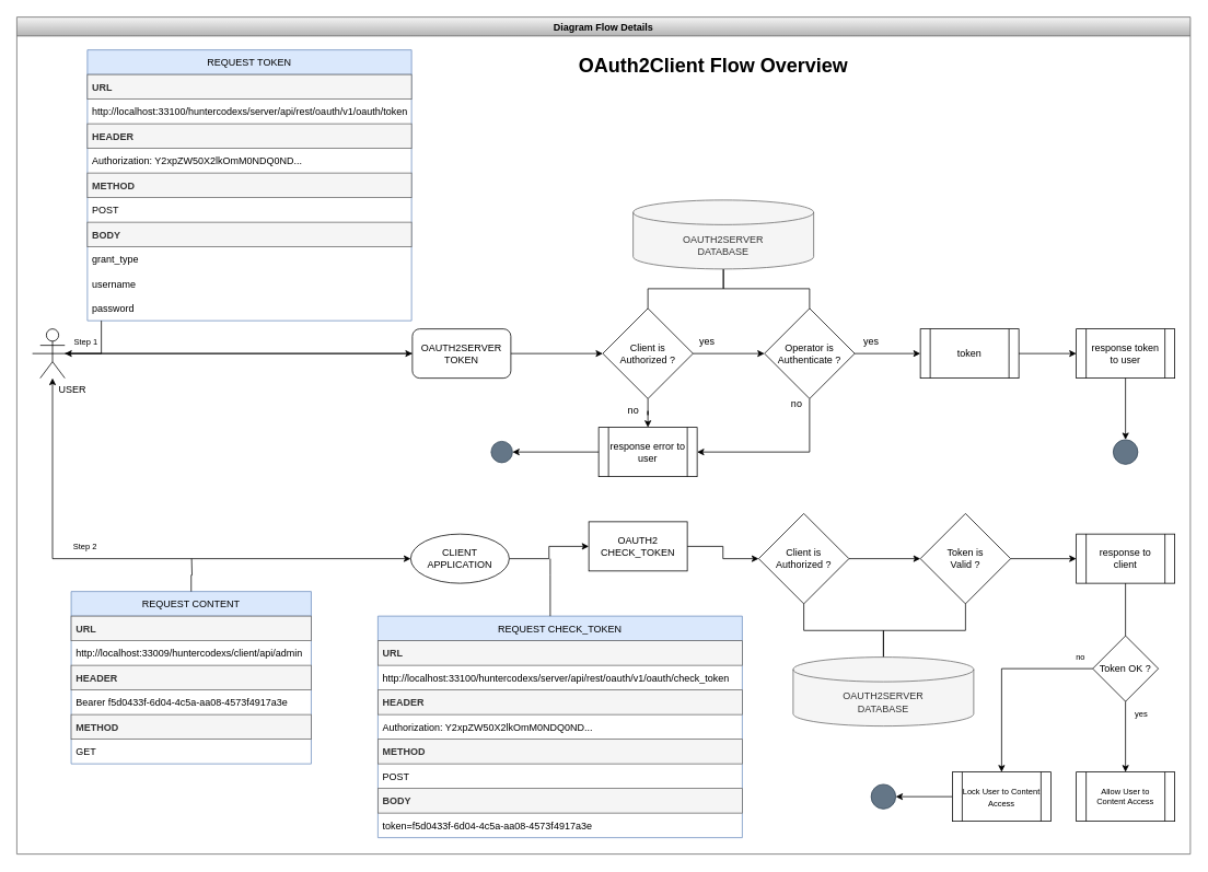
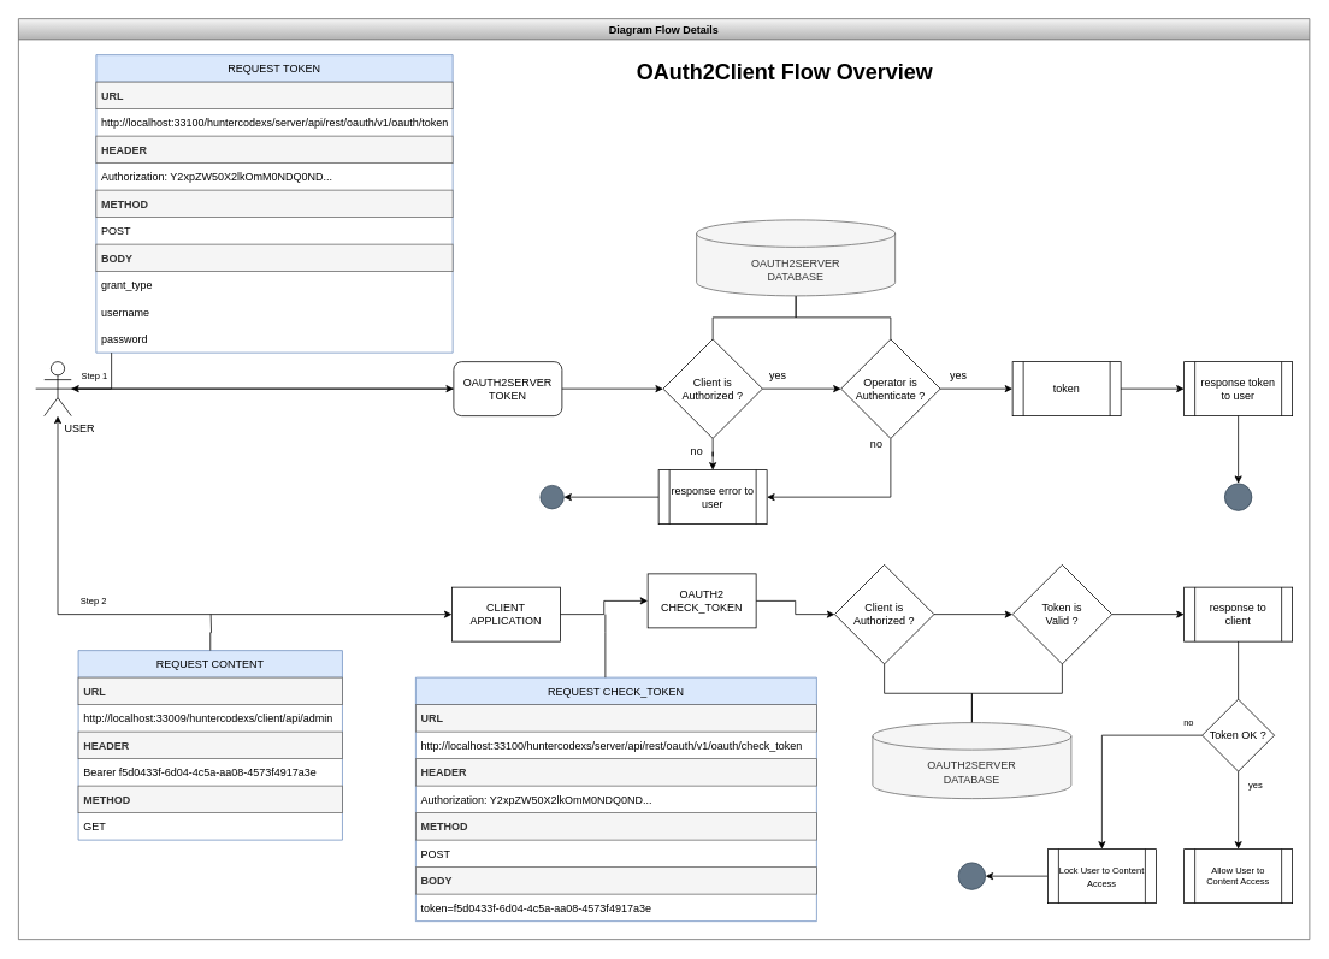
  <mxCell id="0" />
  <mxCell id="1" parent="0" />
  <mxCell id="2" value="Diagram Flow Details" style="swimlane;fillColor=#f5f5f5;gradientColor=#b3b3b3;strokeColor=#666666;" parent="1" vertex="1"><mxGeometry x="20" y="20" width="1430" height="1020" as="geometry" /></mxCell>
  <mxCell id="3" style="edgeStyle=orthogonalEdgeStyle;rounded=0;orthogonalLoop=1;jettySize=auto;html=1;entryX=0;entryY=0.5;entryDx=0;entryDy=0;fontSize=10;" edge="1" parent="2" source="5" target="10"><mxGeometry relative="1" as="geometry" /></mxCell>
  <mxCell id="4" style="edgeStyle=orthogonalEdgeStyle;rounded=0;orthogonalLoop=1;jettySize=auto;html=1;entryX=0;entryY=0.5;entryDx=0;entryDy=0;fontSize=10;startArrow=classic;startFill=1;endArrow=classic;endFill=1;" edge="1" parent="2" source="5" target="52"><mxGeometry relative="1" as="geometry"><Array as="points"><mxPoint x="43" y="660" /></Array></mxGeometry></mxCell>
  <mxCell id="5" value="&amp;nbsp;&amp;nbsp;&amp;nbsp;&amp;nbsp;&amp;nbsp;&amp;nbsp;&amp;nbsp;&amp;nbsp;&amp;nbsp;&amp;nbsp;&amp;nbsp;&amp;nbsp;&amp;nbsp; USER" style="shape=umlActor;verticalLabelPosition=bottom;verticalAlign=top;html=1;outlineConnect=0;" parent="2" vertex="1"><mxGeometry x="28.5" y="380" width="30" height="60" as="geometry" /></mxCell>
  <mxCell id="6" value="response to client" style="shape=process;whiteSpace=wrap;html=1;backgroundOutline=1;" parent="2" vertex="1"><mxGeometry x="1291" y="630" width="120" height="60" as="geometry" /></mxCell>
  <mxCell id="7" style="edgeStyle=orthogonalEdgeStyle;rounded=0;orthogonalLoop=1;jettySize=auto;html=1;fontColor=#000000;" parent="2" source="8" target="18" edge="1"><mxGeometry relative="1" as="geometry" /></mxCell>
  <mxCell id="8" value="&lt;div&gt;OAUTH2&lt;/div&gt;&lt;div&gt;CHECK_TOKEN&lt;br&gt;&lt;/div&gt;" style="whiteSpace=wrap;html=1;rounded=0;" parent="2" vertex="1"><mxGeometry x="697" y="615" width="120" height="60" as="geometry" /></mxCell>
  <mxCell id="9" style="edgeStyle=orthogonalEdgeStyle;rounded=0;orthogonalLoop=1;jettySize=auto;html=1;fontSize=10;" edge="1" parent="2" source="10" target="5"><mxGeometry relative="1" as="geometry" /></mxCell>
  <mxCell id="10" value="&lt;div&gt;OAUTH2SERVER&lt;/div&gt;&lt;div&gt;TOKEN&lt;br&gt;&lt;/div&gt;" style="whiteSpace=wrap;html=1;rounded=1;" parent="2" vertex="1"><mxGeometry x="482" y="380" width="120" height="60" as="geometry" /></mxCell>
  <mxCell id="11" value="token" style="shape=process;whiteSpace=wrap;html=1;backgroundOutline=1;" parent="2" vertex="1"><mxGeometry x="1101" y="380" width="120" height="60" as="geometry" /></mxCell>
  <mxCell id="12" value="no" style="text;html=1;align=center;verticalAlign=middle;resizable=0;points=[];autosize=1;strokeColor=none;fillColor=none;fontColor=#000000;" parent="2" vertex="1"><mxGeometry x="731" y="465" width="40" height="30" as="geometry" /></mxCell>
  <mxCell id="13" value="response error to user" style="shape=process;whiteSpace=wrap;html=1;backgroundOutline=1;" parent="2" vertex="1"><mxGeometry x="709" y="500" width="120" height="60" as="geometry" /></mxCell>
  <mxCell id="14" value="yes" style="text;html=1;align=center;verticalAlign=middle;resizable=0;points=[];autosize=1;strokeColor=none;fillColor=none;fontColor=#000000;" parent="2" vertex="1"><mxGeometry x="821" y="380" width="40" height="30" as="geometry" /></mxCell>
  <mxCell id="15" style="edgeStyle=orthogonalEdgeStyle;rounded=0;orthogonalLoop=1;jettySize=auto;html=1;entryX=1;entryY=0.5;entryDx=0;entryDy=0;fontColor=#000000;exitX=0.5;exitY=1;exitDx=0;exitDy=0;" parent="2" source="17" target="13" edge="1"><mxGeometry relative="1" as="geometry"><mxPoint x="986" y="470" as="sourcePoint" /></mxGeometry></mxCell>
  <mxCell id="16" style="edgeStyle=orthogonalEdgeStyle;rounded=0;orthogonalLoop=1;jettySize=auto;html=1;fontColor=#000000;" parent="2" source="17" target="11" edge="1"><mxGeometry relative="1" as="geometry" /></mxCell>
  <mxCell id="17" value="Operator is&lt;div&gt;Authenticate ?&lt;/div&gt;" style="rhombus;whiteSpace=wrap;html=1;rounded=0;" parent="2" vertex="1"><mxGeometry x="911" y="355" width="110" height="110" as="geometry" /></mxCell>
  <mxCell id="18" value="&lt;div&gt;Client is&lt;/div&gt;&lt;div&gt;Authorized ?&lt;/div&gt;" style="rhombus;whiteSpace=wrap;html=1;rounded=0;" parent="2" vertex="1"><mxGeometry x="904" y="605" width="110" height="110" as="geometry" /></mxCell>
  <mxCell id="19" value="no" style="text;html=1;align=center;verticalAlign=middle;resizable=0;points=[];autosize=1;strokeColor=none;fillColor=none;fontColor=#000000;" parent="2" vertex="1"><mxGeometry x="930" y="457" width="40" height="30" as="geometry" /></mxCell>
  <mxCell id="20" style="edgeStyle=orthogonalEdgeStyle;rounded=0;orthogonalLoop=1;jettySize=auto;html=1;fontColor=#000000;" parent="2" source="21" target="6" edge="1"><mxGeometry relative="1" as="geometry" /></mxCell>
  <mxCell id="21" value="&lt;div&gt;Token is &lt;br&gt;&lt;/div&gt;&lt;div&gt;Valid ?&lt;br&gt;&lt;/div&gt;" style="rhombus;whiteSpace=wrap;html=1;rounded=0;" parent="2" vertex="1"><mxGeometry x="1101" y="605" width="110" height="110" as="geometry" /></mxCell>
  <mxCell id="22" value="" style="edgeStyle=orthogonalEdgeStyle;rounded=0;orthogonalLoop=1;jettySize=auto;html=1;fontColor=#000000;" parent="2" source="18" target="21" edge="1"><mxGeometry relative="1" as="geometry" /></mxCell>
  <mxCell id="23" value="" style="ellipse;whiteSpace=wrap;html=1;aspect=fixed;labelBackgroundColor=none;fontColor=#ffffff;fillColor=#647687;strokeColor=#314354;" parent="2" vertex="1"><mxGeometry x="578" y="517" width="26" height="26" as="geometry" /></mxCell>
  <mxCell id="24" style="edgeStyle=orthogonalEdgeStyle;rounded=0;orthogonalLoop=1;jettySize=auto;html=1;fontColor=#000000;" parent="2" source="13" target="23" edge="1"><mxGeometry relative="1" as="geometry"><mxPoint x="561" y="530" as="targetPoint" /></mxGeometry></mxCell>
  <mxCell id="25" value="response token to user" style="shape=process;whiteSpace=wrap;html=1;backgroundOutline=1;" parent="2" vertex="1"><mxGeometry x="1291" y="380" width="120" height="60" as="geometry" /></mxCell>
  <mxCell id="26" value="" style="edgeStyle=orthogonalEdgeStyle;rounded=0;orthogonalLoop=1;jettySize=auto;html=1;fontColor=#000000;" parent="2" source="11" target="25" edge="1"><mxGeometry relative="1" as="geometry" /></mxCell>
  <mxCell id="27" value="" style="ellipse;whiteSpace=wrap;html=1;aspect=fixed;labelBackgroundColor=none;fontColor=#ffffff;fillColor=#647687;strokeColor=#314354;" parent="2" vertex="1"><mxGeometry x="1336" y="515" width="30" height="30" as="geometry" /></mxCell>
  <mxCell id="28" style="edgeStyle=orthogonalEdgeStyle;rounded=0;orthogonalLoop=1;jettySize=auto;html=1;fontColor=#000000;" parent="2" source="25" target="27" edge="1"><mxGeometry relative="1" as="geometry" /></mxCell>
  <mxCell id="29" style="edgeStyle=orthogonalEdgeStyle;rounded=0;orthogonalLoop=1;jettySize=auto;html=1;fontColor=#000000;endArrow=none;endFill=0;" parent="2" source="31" target="18" edge="1"><mxGeometry relative="1" as="geometry" /></mxCell>
  <mxCell id="30" style="edgeStyle=orthogonalEdgeStyle;rounded=0;orthogonalLoop=1;jettySize=auto;html=1;fontColor=#000000;endArrow=none;endFill=0;" parent="2" source="31" target="21" edge="1"><mxGeometry relative="1" as="geometry" /></mxCell>
  <mxCell id="31" value="&lt;div&gt;OAUTH2SERVER&lt;/div&gt;&lt;div&gt;DATABASE&lt;br&gt;&lt;/div&gt;" style="shape=cylinder3;whiteSpace=wrap;html=1;boundedLbl=1;backgroundOutline=1;size=15;labelBackgroundColor=none;fillColor=#f5f5f5;strokeColor=#666666;fontColor=#333333;" parent="2" vertex="1"><mxGeometry x="946" y="780" width="220" height="84" as="geometry" /></mxCell>
  <mxCell id="32" style="edgeStyle=orthogonalEdgeStyle;rounded=0;orthogonalLoop=1;jettySize=auto;html=1;fontColor=#000000;endArrow=none;endFill=0;" parent="2" source="34" target="17" edge="1"><mxGeometry relative="1" as="geometry" /></mxCell>
  <mxCell id="33" style="edgeStyle=orthogonalEdgeStyle;rounded=0;orthogonalLoop=1;jettySize=auto;html=1;endArrow=none;endFill=0;" parent="2" source="34" target="35" edge="1"><mxGeometry relative="1" as="geometry" /></mxCell>
  <mxCell id="34" value="&lt;div&gt;OAUTH2SERVER&lt;/div&gt;&lt;div&gt;DATABASE&lt;br&gt;&lt;/div&gt;" style="shape=cylinder3;whiteSpace=wrap;html=1;boundedLbl=1;backgroundOutline=1;size=15;labelBackgroundColor=none;fillColor=#f5f5f5;strokeColor=#666666;fontColor=#333333;" parent="2" vertex="1"><mxGeometry x="751" y="223" width="220" height="84" as="geometry" /></mxCell>
  <mxCell id="35" value="&lt;div&gt;Client is&lt;/div&gt;&lt;div&gt;Authorized ?&lt;/div&gt;" style="rhombus;whiteSpace=wrap;html=1;rounded=0;" parent="2" vertex="1"><mxGeometry x="714" y="355" width="110" height="110" as="geometry" /></mxCell>
  <mxCell id="36" style="edgeStyle=orthogonalEdgeStyle;rounded=0;orthogonalLoop=1;jettySize=auto;html=1;fontColor=#000000;" parent="2" source="35" target="13" edge="1"><mxGeometry relative="1" as="geometry" /></mxCell>
  <mxCell id="37" value="" style="edgeStyle=orthogonalEdgeStyle;rounded=0;orthogonalLoop=1;jettySize=auto;html=1;fontColor=#000000;" parent="2" source="35" target="17" edge="1"><mxGeometry relative="1" as="geometry" /></mxCell>
  <mxCell id="38" value="" style="edgeStyle=orthogonalEdgeStyle;rounded=0;orthogonalLoop=1;jettySize=auto;html=1;fontColor=#000000;" parent="2" source="10" target="35" edge="1"><mxGeometry relative="1" as="geometry" /></mxCell>
  <mxCell id="39" value="yes" style="text;html=1;align=center;verticalAlign=middle;resizable=0;points=[];autosize=1;strokeColor=none;fillColor=none;fontColor=#000000;" parent="2" vertex="1"><mxGeometry x="1021" y="380" width="40" height="30" as="geometry" /></mxCell>
  <mxCell id="40" value="REQUEST TOKEN" style="swimlane;fontStyle=0;childLayout=stackLayout;horizontal=1;startSize=30;horizontalStack=0;resizeParent=1;resizeParentMax=0;resizeLast=0;collapsible=1;marginBottom=0;labelBackgroundColor=none;fillColor=#dae8fc;strokeColor=#6c8ebf;" parent="2" vertex="1"><mxGeometry x="86" y="40" width="395" height="330" as="geometry" /></mxCell>
  <mxCell id="41" value="URL" style="text;align=left;verticalAlign=middle;spacingLeft=4;spacingRight=4;overflow=hidden;points=[[0,0.5],[1,0.5]];portConstraint=eastwest;rotatable=0;labelBackgroundColor=none;fontStyle=1;fillColor=#f5f5f5;fontColor=#333333;strokeColor=#666666;" parent="40" vertex="1"><mxGeometry y="30" width="395" height="30" as="geometry" /></mxCell>
  <mxCell id="42" value="http://localhost:33100/huntercodexs/server/api/rest/oauth/v1/oauth/token" style="text;align=left;verticalAlign=middle;spacingLeft=4;spacingRight=4;overflow=hidden;points=[[0,0.5],[1,0.5]];portConstraint=eastwest;rotatable=0;labelBackgroundColor=none;fontStyle=0;" parent="40" vertex="1"><mxGeometry y="60" width="395" height="30" as="geometry" /></mxCell>
  <mxCell id="43" value="HEADER" style="text;align=left;verticalAlign=middle;spacingLeft=4;spacingRight=4;overflow=hidden;points=[[0,0.5],[1,0.5]];portConstraint=eastwest;rotatable=0;labelBackgroundColor=none;fontStyle=1;fillColor=#f5f5f5;fontColor=#333333;strokeColor=#666666;" parent="40" vertex="1"><mxGeometry y="90" width="395" height="30" as="geometry" /></mxCell>
  <mxCell id="44" value="Authorization: Y2xpZW50X2lkOmM0NDQ0ND..." style="text;align=left;verticalAlign=middle;spacingLeft=4;spacingRight=4;overflow=hidden;points=[[0,0.5],[1,0.5]];portConstraint=eastwest;rotatable=0;labelBackgroundColor=none;" parent="40" vertex="1"><mxGeometry y="120" width="395" height="30" as="geometry" /></mxCell>
  <mxCell id="45" value="METHOD" style="text;align=left;verticalAlign=middle;spacingLeft=4;spacingRight=4;overflow=hidden;points=[[0,0.5],[1,0.5]];portConstraint=eastwest;rotatable=0;labelBackgroundColor=none;fontStyle=1;fillColor=#f5f5f5;fontColor=#333333;strokeColor=#666666;" parent="40" vertex="1"><mxGeometry y="150" width="395" height="30" as="geometry" /></mxCell>
  <mxCell id="46" value="POST" style="text;align=left;verticalAlign=middle;spacingLeft=4;spacingRight=4;overflow=hidden;points=[[0,0.5],[1,0.5]];portConstraint=eastwest;rotatable=0;labelBackgroundColor=none;fontStyle=0;" parent="40" vertex="1"><mxGeometry y="180" width="395" height="30" as="geometry" /></mxCell>
  <mxCell id="47" value="BODY" style="text;align=left;verticalAlign=middle;spacingLeft=4;spacingRight=4;overflow=hidden;points=[[0,0.5],[1,0.5]];portConstraint=eastwest;rotatable=0;labelBackgroundColor=none;fontStyle=1;fillColor=#f5f5f5;fontColor=#333333;strokeColor=#666666;" parent="40" vertex="1"><mxGeometry y="210" width="395" height="30" as="geometry" /></mxCell>
  <mxCell id="48" value="grant_type" style="text;align=left;verticalAlign=middle;spacingLeft=4;spacingRight=4;overflow=hidden;points=[[0,0.5],[1,0.5]];portConstraint=eastwest;rotatable=0;labelBackgroundColor=none;fontStyle=0" parent="40" vertex="1"><mxGeometry y="240" width="395" height="30" as="geometry" /></mxCell>
  <mxCell id="49" value="username" style="text;align=left;verticalAlign=middle;spacingLeft=4;spacingRight=4;overflow=hidden;points=[[0,0.5],[1,0.5]];portConstraint=eastwest;rotatable=0;labelBackgroundColor=none;fontStyle=0" parent="40" vertex="1"><mxGeometry y="270" width="395" height="30" as="geometry" /></mxCell>
  <mxCell id="50" value="password" style="text;align=left;verticalAlign=middle;spacingLeft=4;spacingRight=4;overflow=hidden;points=[[0,0.5],[1,0.5]];portConstraint=eastwest;rotatable=0;labelBackgroundColor=none;fontStyle=0" parent="40" vertex="1"><mxGeometry y="300" width="395" height="30" as="geometry" /></mxCell>
  <mxCell id="51" style="edgeStyle=orthogonalEdgeStyle;rounded=0;orthogonalLoop=1;jettySize=auto;html=1;fontSize=10;startArrow=none;startFill=0;endArrow=classic;endFill=1;" edge="1" parent="2" source="52" target="8"><mxGeometry relative="1" as="geometry" /></mxCell>
- <mxCell id="52" value="&lt;div&gt;CLIENT&lt;/div&gt;&lt;div&gt;APPLICATION&lt;br&gt;&lt;/div&gt;" style="ellipse;whiteSpace=wrap;html=1;" parent="2" vertex="1"><mxGeometry x="480" y="630" width="120" height="60" as="geometry" /></mxCell>
+ <mxCell id="52" value="&lt;div&gt;CLIENT&lt;/div&gt;&lt;div&gt;APPLICATION&lt;br&gt;&lt;/div&gt;" style="rounded=0;whiteSpace=wrap;html=1;" parent="2" vertex="1"><mxGeometry x="480" y="630" width="120" height="60" as="geometry" /></mxCell>
  <mxCell id="53" value="REQUEST CONTENT" style="swimlane;fontStyle=0;childLayout=stackLayout;horizontal=1;startSize=30;horizontalStack=0;resizeParent=1;resizeParentMax=0;resizeLast=0;collapsible=1;marginBottom=0;labelBackgroundColor=none;fillColor=#dae8fc;strokeColor=#6c8ebf;" vertex="1" parent="2"><mxGeometry x="66.25" y="700" width="292.5" height="210" as="geometry" /></mxCell>
  <mxCell id="54" value="URL" style="text;align=left;verticalAlign=middle;spacingLeft=4;spacingRight=4;overflow=hidden;points=[[0,0.5],[1,0.5]];portConstraint=eastwest;rotatable=0;labelBackgroundColor=none;fontStyle=1;fillColor=#f5f5f5;fontColor=#333333;strokeColor=#666666;" vertex="1" parent="53"><mxGeometry y="30" width="292.5" height="30" as="geometry" /></mxCell>
  <mxCell id="55" value="http://localhost:33009/huntercodexs/client/api/admin" style="text;align=left;verticalAlign=middle;spacingLeft=4;spacingRight=4;overflow=hidden;points=[[0,0.5],[1,0.5]];portConstraint=eastwest;rotatable=0;labelBackgroundColor=none;fontStyle=0;" vertex="1" parent="53"><mxGeometry y="60" width="292.5" height="30" as="geometry" /></mxCell>
  <mxCell id="56" value="HEADER" style="text;align=left;verticalAlign=middle;spacingLeft=4;spacingRight=4;overflow=hidden;points=[[0,0.5],[1,0.5]];portConstraint=eastwest;rotatable=0;labelBackgroundColor=none;fontStyle=1;fillColor=#f5f5f5;fontColor=#333333;strokeColor=#666666;" vertex="1" parent="53"><mxGeometry y="90" width="292.5" height="30" as="geometry" /></mxCell>
  <mxCell id="57" value="Bearer f5d0433f-6d04-4c5a-aa08-4573f4917a3e" style="text;align=left;verticalAlign=middle;spacingLeft=4;spacingRight=4;overflow=hidden;points=[[0,0.5],[1,0.5]];portConstraint=eastwest;rotatable=0;labelBackgroundColor=none;" vertex="1" parent="53"><mxGeometry y="120" width="292.5" height="30" as="geometry" /></mxCell>
  <mxCell id="58" value="METHOD" style="text;align=left;verticalAlign=middle;spacingLeft=4;spacingRight=4;overflow=hidden;points=[[0,0.5],[1,0.5]];portConstraint=eastwest;rotatable=0;labelBackgroundColor=none;fontStyle=1;fillColor=#f5f5f5;fontColor=#333333;strokeColor=#666666;" vertex="1" parent="53"><mxGeometry y="150" width="292.5" height="30" as="geometry" /></mxCell>
  <mxCell id="59" value="GET" style="text;align=left;verticalAlign=middle;spacingLeft=4;spacingRight=4;overflow=hidden;points=[[0,0.5],[1,0.5]];portConstraint=eastwest;rotatable=0;labelBackgroundColor=none;fontStyle=0;" vertex="1" parent="53"><mxGeometry y="180" width="292.5" height="30" as="geometry" /></mxCell>
  <mxCell id="60" value="Step 1" style="text;html=1;align=center;verticalAlign=middle;resizable=0;points=[];autosize=1;strokeColor=none;fillColor=none;fontSize=10;" vertex="1" parent="2"><mxGeometry x="58.5" y="380" width="50" height="30" as="geometry" /></mxCell>
  <mxCell id="61" value="Step 2" style="text;html=1;align=center;verticalAlign=middle;resizable=0;points=[];autosize=1;strokeColor=none;fillColor=none;fontSize=10;" vertex="1" parent="2"><mxGeometry x="58" y="630" width="50" height="30" as="geometry" /></mxCell>
  <mxCell id="62" value="REQUEST CHECK_TOKEN" style="swimlane;fontStyle=0;childLayout=stackLayout;horizontal=1;startSize=30;horizontalStack=0;resizeParent=1;resizeParentMax=0;resizeLast=0;collapsible=1;marginBottom=0;labelBackgroundColor=none;fillColor=#dae8fc;strokeColor=#6c8ebf;" parent="2" vertex="1"><mxGeometry x="440" y="730" width="444" height="270" as="geometry" /></mxCell>
  <mxCell id="63" value="URL" style="text;align=left;verticalAlign=middle;spacingLeft=4;spacingRight=4;overflow=hidden;points=[[0,0.5],[1,0.5]];portConstraint=eastwest;rotatable=0;labelBackgroundColor=none;fontStyle=1;fillColor=#f5f5f5;fontColor=#333333;strokeColor=#666666;" parent="62" vertex="1"><mxGeometry y="30" width="444" height="30" as="geometry" /></mxCell>
  <mxCell id="64" value="http://localhost:33100/huntercodexs/server/api/rest/oauth/v1/oauth/check_token" style="text;align=left;verticalAlign=middle;spacingLeft=4;spacingRight=4;overflow=hidden;points=[[0,0.5],[1,0.5]];portConstraint=eastwest;rotatable=0;labelBackgroundColor=none;fontStyle=0;" parent="62" vertex="1"><mxGeometry y="60" width="444" height="30" as="geometry" /></mxCell>
  <mxCell id="65" value="HEADER" style="text;align=left;verticalAlign=middle;spacingLeft=4;spacingRight=4;overflow=hidden;points=[[0,0.5],[1,0.5]];portConstraint=eastwest;rotatable=0;labelBackgroundColor=none;fontStyle=1;fillColor=#f5f5f5;fontColor=#333333;strokeColor=#666666;" parent="62" vertex="1"><mxGeometry y="90" width="444" height="30" as="geometry" /></mxCell>
  <mxCell id="66" value="Authorization: Y2xpZW50X2lkOmM0NDQ0ND..." style="text;align=left;verticalAlign=middle;spacingLeft=4;spacingRight=4;overflow=hidden;points=[[0,0.5],[1,0.5]];portConstraint=eastwest;rotatable=0;labelBackgroundColor=none;" parent="62" vertex="1"><mxGeometry y="120" width="444" height="30" as="geometry" /></mxCell>
  <mxCell id="67" value="METHOD" style="text;align=left;verticalAlign=middle;spacingLeft=4;spacingRight=4;overflow=hidden;points=[[0,0.5],[1,0.5]];portConstraint=eastwest;rotatable=0;labelBackgroundColor=none;fontStyle=1;fillColor=#f5f5f5;fontColor=#333333;strokeColor=#666666;" parent="62" vertex="1"><mxGeometry y="150" width="444" height="30" as="geometry" /></mxCell>
  <mxCell id="68" value="POST" style="text;align=left;verticalAlign=middle;spacingLeft=4;spacingRight=4;overflow=hidden;points=[[0,0.5],[1,0.5]];portConstraint=eastwest;rotatable=0;labelBackgroundColor=none;fontStyle=0;" parent="62" vertex="1"><mxGeometry y="180" width="444" height="30" as="geometry" /></mxCell>
  <mxCell id="69" value="BODY" style="text;align=left;verticalAlign=middle;spacingLeft=4;spacingRight=4;overflow=hidden;points=[[0,0.5],[1,0.5]];portConstraint=eastwest;rotatable=0;labelBackgroundColor=none;fontStyle=1;fillColor=#f5f5f5;fontColor=#333333;strokeColor=#666666;" parent="62" vertex="1"><mxGeometry y="210" width="444" height="30" as="geometry" /></mxCell>
  <mxCell id="70" value="token=f5d0433f-6d04-4c5a-aa08-4573f4917a3e" style="text;align=left;verticalAlign=middle;spacingLeft=4;spacingRight=4;overflow=hidden;points=[[0,0.5],[1,0.5]];portConstraint=eastwest;rotatable=0;labelBackgroundColor=none;fontStyle=0" parent="62" vertex="1"><mxGeometry y="240" width="444" height="30" as="geometry" /></mxCell>
  <mxCell id="71" value="&lt;h1&gt;OAuth2Client Flow Overview&lt;br&gt;&lt;/h1&gt;&lt;p&gt;&lt;br&gt;&lt;/p&gt;" style="text;html=1;strokeColor=none;fillColor=none;spacing=5;spacingTop=-20;whiteSpace=wrap;overflow=hidden;rounded=0;" parent="2" vertex="1"><mxGeometry x="680" y="40" width="680" height="70" as="geometry" /></mxCell>
  <mxCell id="72" value="Allow User to Content Access" style="shape=process;whiteSpace=wrap;html=1;backgroundOutline=1;fontSize=10;" vertex="1" parent="2"><mxGeometry x="1291" y="920" width="120" height="60" as="geometry" /></mxCell>
  <mxCell id="73" value="" style="ellipse;whiteSpace=wrap;html=1;aspect=fixed;labelBackgroundColor=none;fontColor=#ffffff;fillColor=#647687;strokeColor=#314354;" vertex="1" parent="2"><mxGeometry x="1041" y="935" width="30" height="30" as="geometry" /></mxCell>
  <mxCell id="74" style="edgeStyle=orthogonalEdgeStyle;rounded=0;orthogonalLoop=1;jettySize=auto;html=1;fontSize=10;startArrow=none;startFill=0;endArrow=classic;endFill=1;" edge="1" parent="2" source="75" target="73"><mxGeometry relative="1" as="geometry" /></mxCell>
  <mxCell id="75" value="&lt;font style=&quot;font-size: 10px;&quot;&gt;Lock User to Content Access&lt;/font&gt;" style="shape=process;whiteSpace=wrap;html=1;backgroundOutline=1;" vertex="1" parent="2"><mxGeometry x="1140" y="920" width="120" height="60" as="geometry" /></mxCell>
  <mxCell id="76" value="yes" style="text;html=1;align=center;verticalAlign=middle;resizable=0;points=[];autosize=1;strokeColor=none;fillColor=none;fontSize=10;" vertex="1" parent="2"><mxGeometry x="1350" y="834" width="40" height="30" as="geometry" /></mxCell>
  <mxCell id="77" value="Token OK ?" style="rhombus;whiteSpace=wrap;html=1;" vertex="1" parent="2"><mxGeometry x="1311" y="754" width="80" height="80" as="geometry" /></mxCell>
  <mxCell id="78" value="" style="edgeStyle=orthogonalEdgeStyle;rounded=0;orthogonalLoop=1;jettySize=auto;html=1;fontSize=10;startArrow=none;startFill=0;endArrow=none;endFill=0;" edge="1" parent="2" source="6" target="77"><mxGeometry relative="1" as="geometry" /></mxCell>
  <mxCell id="79" style="edgeStyle=orthogonalEdgeStyle;rounded=0;orthogonalLoop=1;jettySize=auto;html=1;fontSize=10;startArrow=none;startFill=0;endArrow=classic;endFill=1;" edge="1" parent="2" source="77" target="72"><mxGeometry relative="1" as="geometry" /></mxCell>
  <mxCell id="80" style="edgeStyle=orthogonalEdgeStyle;rounded=0;orthogonalLoop=1;jettySize=auto;html=1;fontSize=10;startArrow=none;startFill=0;endArrow=classic;endFill=1;" edge="1" parent="2" source="77" target="75"><mxGeometry relative="1" as="geometry" /></mxCell>
  <mxCell id="81" value="no" style="text;html=1;align=center;verticalAlign=middle;resizable=0;points=[];autosize=1;strokeColor=none;fillColor=none;fontSize=10;" vertex="1" parent="2"><mxGeometry x="1281" y="765" width="30" height="30" as="geometry" /></mxCell>
  <mxCell id="82" style="edgeStyle=orthogonalEdgeStyle;rounded=0;orthogonalLoop=1;jettySize=auto;html=1;fontSize=10;startArrow=none;startFill=0;endArrow=none;endFill=0;" edge="1" parent="1"><mxGeometry relative="1" as="geometry"><mxPoint x="39" y="430" as="targetPoint" /><mxPoint x="123" y="390" as="sourcePoint" /><Array as="points"><mxPoint x="123" y="430" /></Array></mxGeometry></mxCell>
  <mxCell id="83" style="edgeStyle=orthogonalEdgeStyle;rounded=0;orthogonalLoop=1;jettySize=auto;html=1;fontSize=10;startArrow=none;startFill=0;endArrow=none;endFill=0;exitX=0.5;exitY=0;exitDx=0;exitDy=0;" edge="1" parent="1" source="53"><mxGeometry relative="1" as="geometry"><mxPoint x="233" y="680" as="targetPoint" /></mxGeometry></mxCell>
  <mxCell id="84" style="edgeStyle=orthogonalEdgeStyle;rounded=0;orthogonalLoop=1;jettySize=auto;html=1;fontSize=10;startArrow=none;startFill=0;endArrow=none;endFill=0;" edge="1" parent="1" source="62"><mxGeometry relative="1" as="geometry"><mxPoint x="670" y="680" as="targetPoint" /><Array as="points"><mxPoint x="670" y="700" /><mxPoint x="670" y="700" /></Array></mxGeometry></mxCell>
